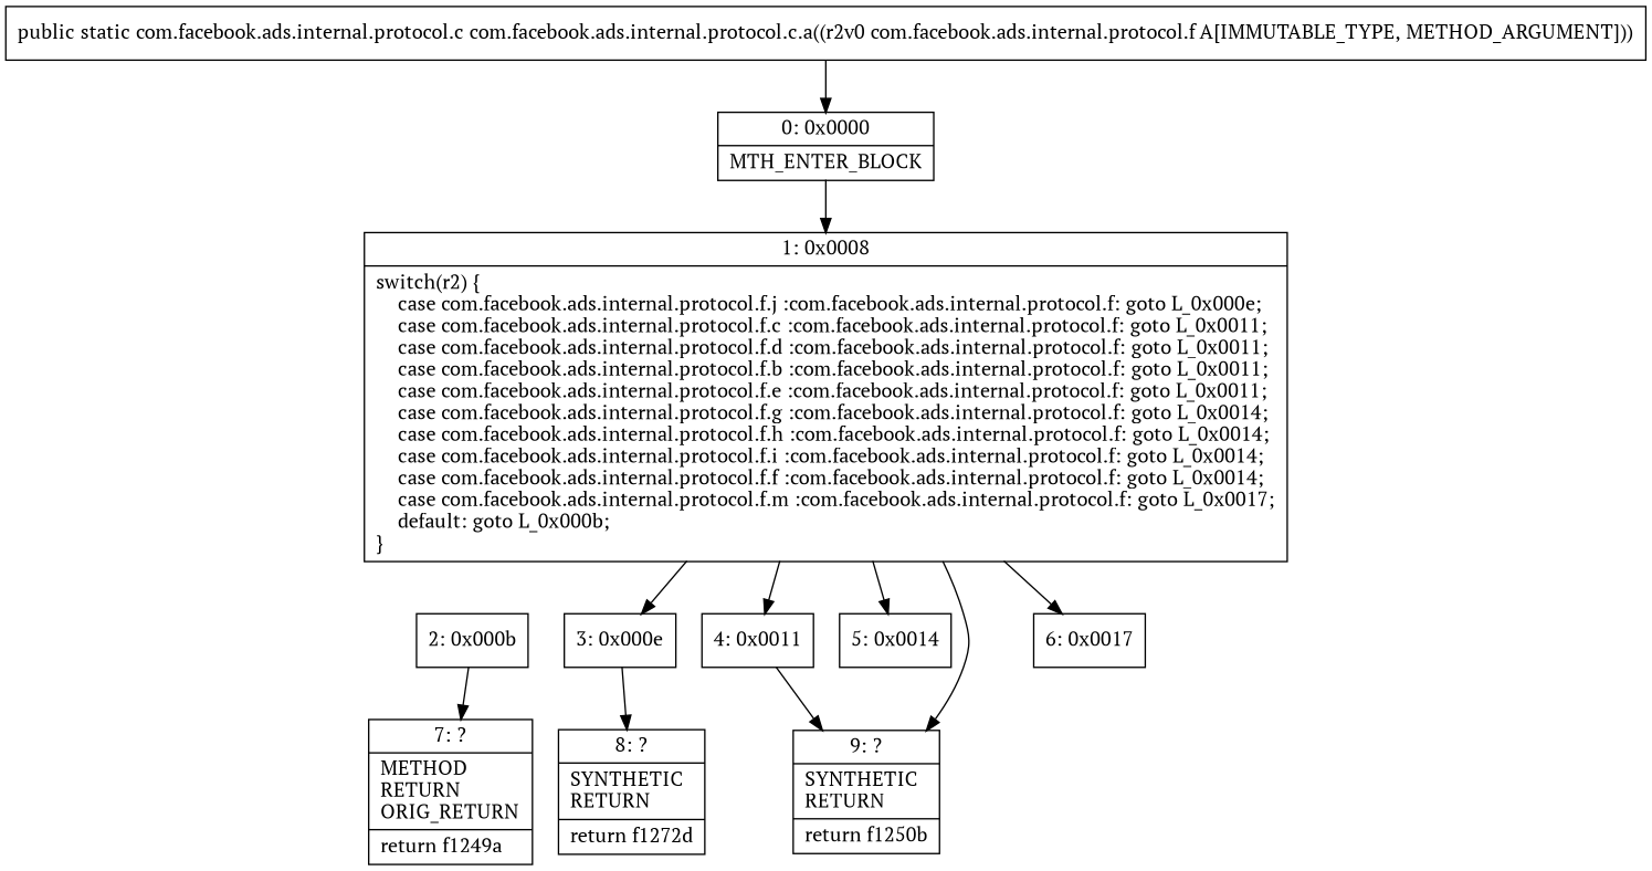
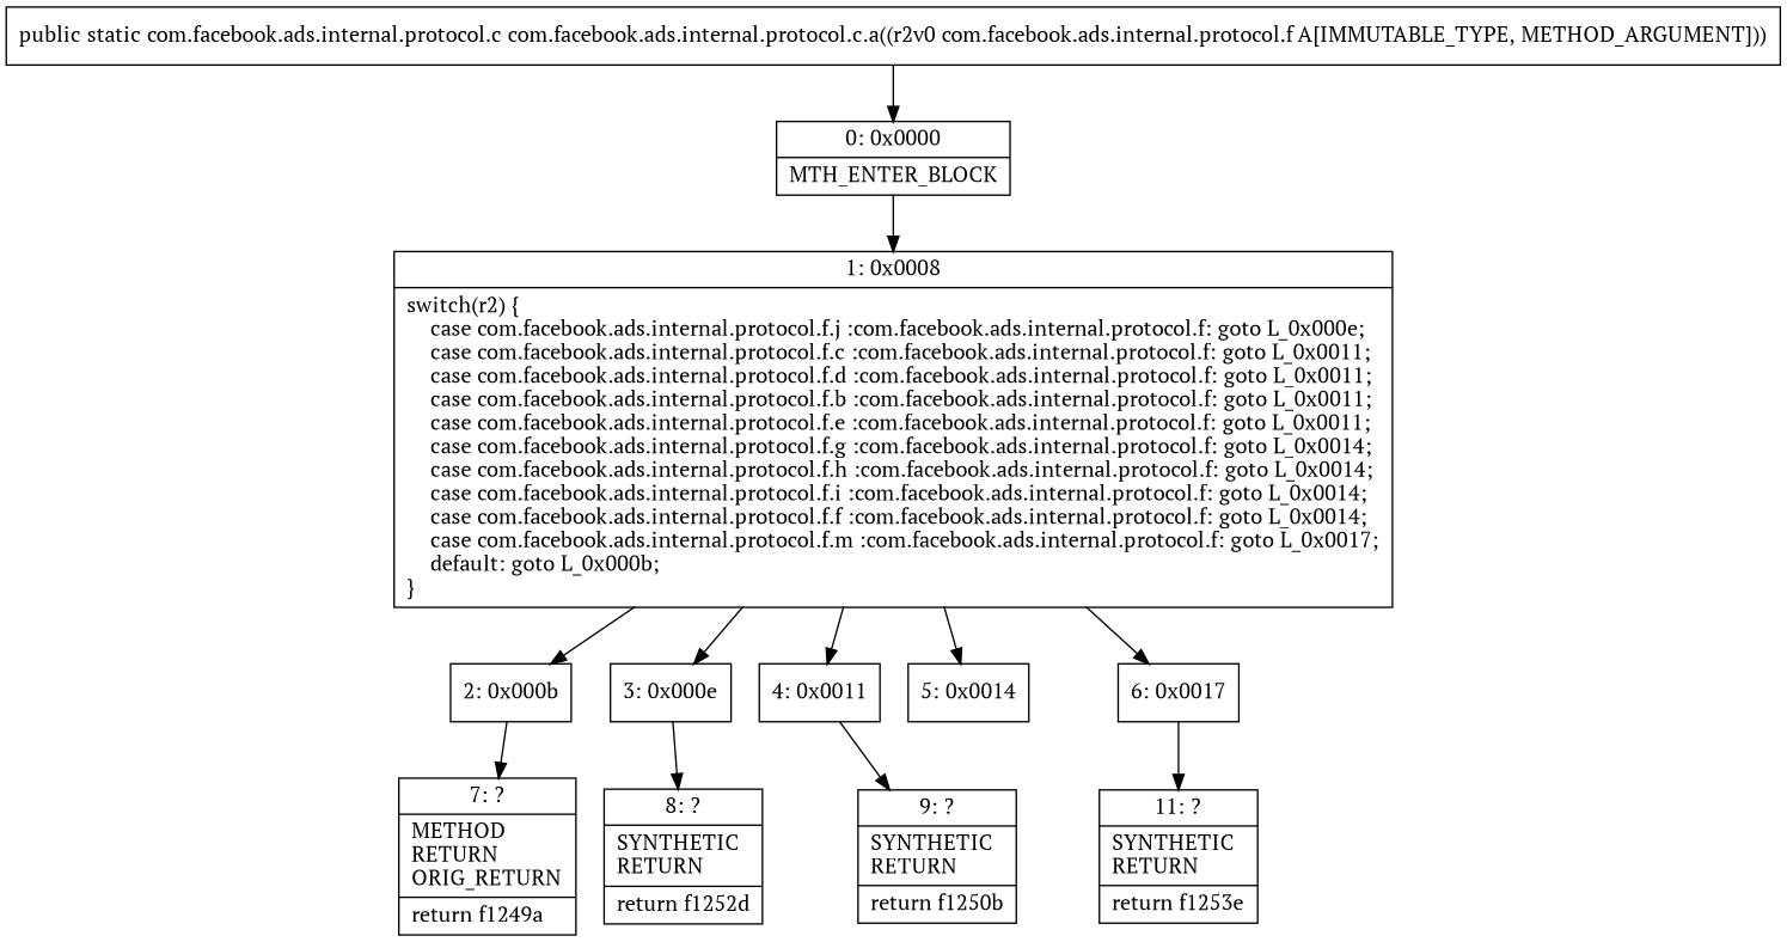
  digraph {
    fontname="PT Serif"
    node [fontname="PT Serif" shape=record]
    edge [fontname="PT Serif"]
    n1 [label="{0\:\ 0x0000|MTH_ENTER_BLOCK\l}"]
    n2 [label="{1\:\ 0x0008|switch(r2) \{\l    case com.facebook.ads.internal.protocol.f.j :com.facebook.ads.internal.protocol.f: goto L_0x000e;\l    case com.facebook.ads.internal.protocol.f.c :com.facebook.ads.internal.protocol.f: goto L_0x0011;\l    case com.facebook.ads.internal.protocol.f.d :com.facebook.ads.internal.protocol.f: goto L_0x0011;\l    case com.facebook.ads.internal.protocol.f.b :com.facebook.ads.internal.protocol.f: goto L_0x0011;\l    case com.facebook.ads.internal.protocol.f.e :com.facebook.ads.internal.protocol.f: goto L_0x0011;\l    case com.facebook.ads.internal.protocol.f.g :com.facebook.ads.internal.protocol.f: goto L_0x0014;\l    case com.facebook.ads.internal.protocol.f.h :com.facebook.ads.internal.protocol.f: goto L_0x0014;\l    case com.facebook.ads.internal.protocol.f.i :com.facebook.ads.internal.protocol.f: goto L_0x0014;\l    case com.facebook.ads.internal.protocol.f.f :com.facebook.ads.internal.protocol.f: goto L_0x0014;\l    case com.facebook.ads.internal.protocol.f.m :com.facebook.ads.internal.protocol.f: goto L_0x0017;\l    default: goto L_0x000b;\l\}\l}"]
    n3 [label="{2\:\ 0x000b}"]
    n4 [label="{3\:\ 0x000e}"]
    n5 [label="{4\:\ 0x0011}"]
    n6 [label="{5\:\ 0x0014}"]
    n7 [label="{6\:\ 0x0017}"]
    n8 [label="{7\:\ ?|METHOD\lRETURN\lORIG_RETURN\l|return f1249a\l}"]
-   n9 [label="{8\:\ ?|SYNTHETIC\lRETURN\l|return f1272d\l}"]
+   n9 [label="{8\:\ ?|SYNTHETIC\lRETURN\l|return f1252d\l}"]
    n10 [label="{9\:\ ?|SYNTHETIC\lRETURN\l|return f1250b\l}"]
+   n11 [label="{11\:\ ?|SYNTHETIC\lRETURN\l|return f1253e\l}"]
    n12 [label="{public static com.facebook.ads.internal.protocol.c com.facebook.ads.internal.protocol.c.a((r2v0 com.facebook.ads.internal.protocol.f A[IMMUTABLE_TYPE, METHOD_ARGUMENT])) }"]
    n1 -> n2
-   n2 -> n10
+   n2 -> n3
    n2 -> n4
    n2 -> n5
    n2 -> n6
    n2 -> n7
    n3 -> n8
    n4 -> n9
    n5 -> n10
+   n7 -> n11
    n12 -> n1
  }
